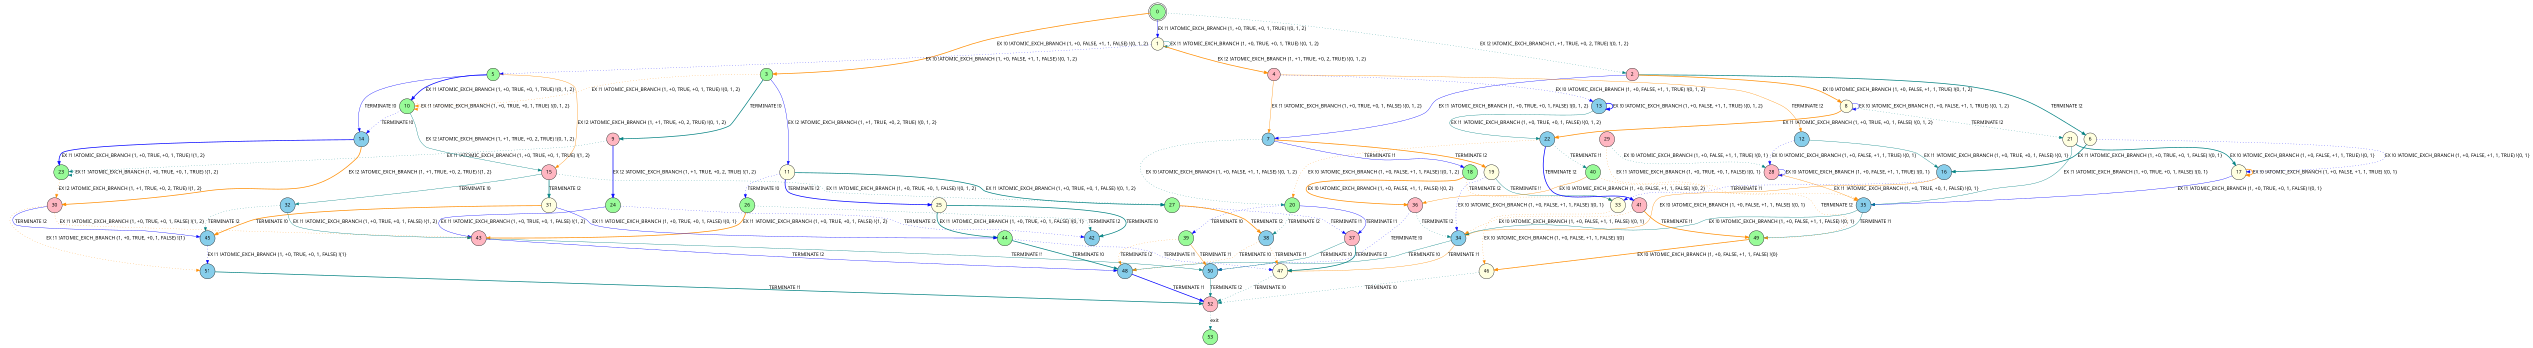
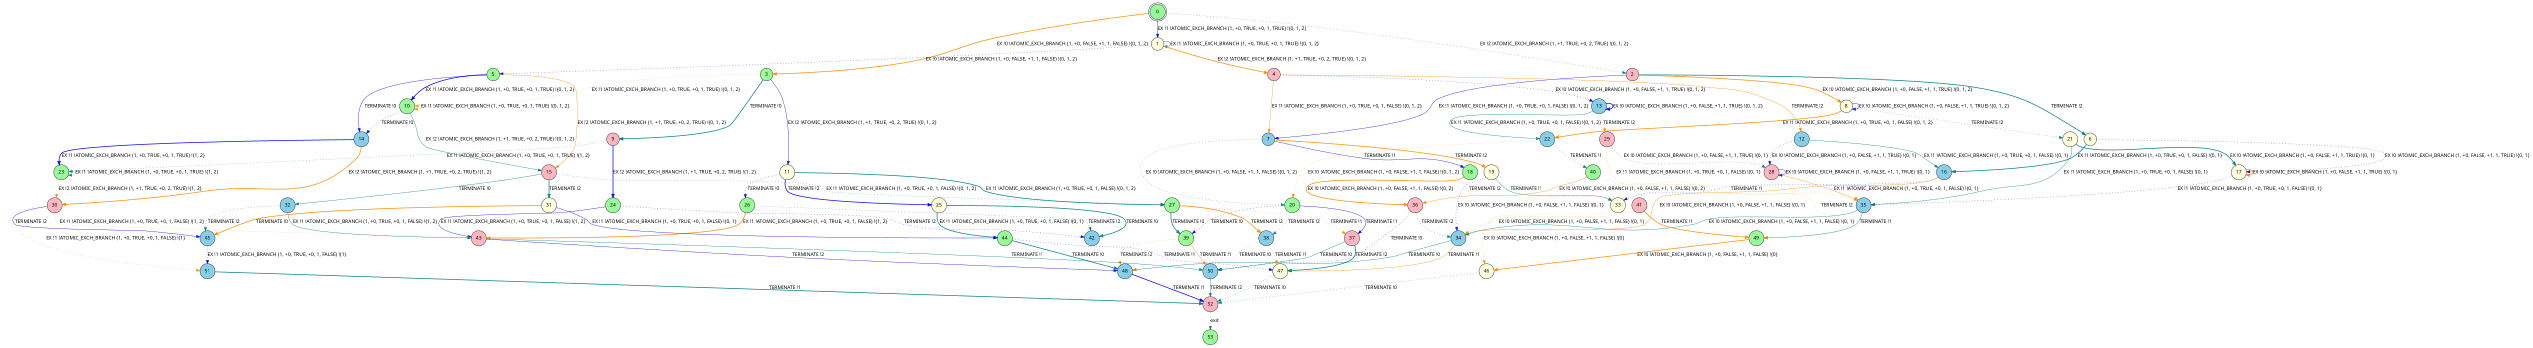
  digraph {
    fontname="Noto Sans"
    node [fillcolor=palegreen fontname="Noto Sans" shape=circle style=filled]
    edge [color=teal fontname="Noto Sans" style=dotted]
    0 [peripheries=2]
    1 [fillcolor=lightyellow]
    2 [fillcolor=lightpink]
    3
    4 [fillcolor=lightpink]
    5
    6 [fillcolor=lightyellow]
    7 [fillcolor=skyblue]
    8 [fillcolor=lightyellow]
    9 [fillcolor=lightpink]
    10
    11 [fillcolor=lightyellow]
    12 [fillcolor=skyblue]
    13 [fillcolor=skyblue]
    14 [fillcolor=skyblue]
    15 [fillcolor=lightpink]
    16 [fillcolor=skyblue]
    17 [fillcolor=lightyellow]
    18
    19 [fillcolor=lightyellow]
    20
    21 [fillcolor=lightyellow]
    22 [fillcolor=skyblue]
    23
    24
    25 [fillcolor=lightyellow]
    26
    27
    28 [fillcolor=lightpink]
    29 [fillcolor=lightpink]
    30 [fillcolor=lightpink]
    31 [fillcolor=lightyellow]
    32 [fillcolor=skyblue]
    33 [fillcolor=lightyellow]
    34 [fillcolor=skyblue]
    35 [fillcolor=skyblue]
    36 [fillcolor=lightpink]
    37 [fillcolor=lightpink]
    38 [fillcolor=skyblue]
    39
    40
    41 [fillcolor=lightpink]
    42 [fillcolor=skyblue]
    43 [fillcolor=lightpink]
    44
    45 [fillcolor=skyblue]
    51 [fillcolor=skyblue]
    46 [fillcolor=lightyellow]
    47 [fillcolor=lightyellow]
    48 [fillcolor=skyblue]
    49
    50 [fillcolor=skyblue]
    52 [fillcolor=lightpink]
    53
    0 -> 1 [color=blue label="EX !1 !ATOMIC_EXCH_BRANCH (1, +0, TRUE, +0, 1, TRUE) !{0, 1, 2}" style=solid]
    0 -> 2 [label="EX !2 !ATOMIC_EXCH_BRANCH (1, +1, TRUE, +0, 2, TRUE) !{0, 1, 2}"]
    0 -> 3 [color=darkorange label="EX !0 !ATOMIC_EXCH_BRANCH (1, +0, FALSE, +1, 1, FALSE) !{0, 1, 2}" style=bold]
    1 -> 1 [label="EX !1 !ATOMIC_EXCH_BRANCH (1, +0, TRUE, +0, 1, TRUE) !{0, 1, 2}" style=solid]
    1 -> 4 [color=darkorange label="EX !2 !ATOMIC_EXCH_BRANCH (1, +1, TRUE, +0, 2, TRUE) !{0, 1, 2}" style=bold]
    1 -> 5 [color=blue label="EX !0 !ATOMIC_EXCH_BRANCH (1, +0, FALSE, +1, 1, FALSE) !{0, 1, 2}"]
    2 -> 6 [label="TERMINATE !2" style=bold]
    2 -> 7 [color=blue label="EX !1 !ATOMIC_EXCH_BRANCH (1, +0, TRUE, +0, 1, FALSE) !{0, 1, 2}" style=solid]
    2 -> 8 [color=darkorange label="EX !0 !ATOMIC_EXCH_BRANCH (1, +0, FALSE, +1, 1, TRUE) !{0, 1, 2}" style=bold]
    3 -> 9 [label="TERMINATE !0" style=bold]
    3 -> 10 [color=darkorange label="EX !1 !ATOMIC_EXCH_BRANCH (1, +0, TRUE, +0, 1, TRUE) !{0, 1, 2}"]
    3 -> 11 [color=blue label="EX !2 !ATOMIC_EXCH_BRANCH (1, +1, TRUE, +0, 2, TRUE) !{0, 1, 2}" style=solid]
    4 -> 7 [color=darkorange label="EX !1 !ATOMIC_EXCH_BRANCH (1, +0, TRUE, +0, 1, FALSE) !{0, 1, 2}" style=solid]
    4 -> 12 [color=darkorange label="TERMINATE !2" style=solid]
    4 -> 13 [color=blue label="EX !0 !ATOMIC_EXCH_BRANCH (1, +0, FALSE, +1, 1, TRUE) !{0, 1, 2}"]
    5 -> 10 [color=blue label="EX !1 !ATOMIC_EXCH_BRANCH (1, +0, TRUE, +0, 1, TRUE) !{0, 1, 2}" style=bold]
    5 -> 14 [color=blue label="TERMINATE !0" style=solid]
    5 -> 15 [color=darkorange label="EX !2 !ATOMIC_EXCH_BRANCH (1, +1, TRUE, +0, 2, TRUE) !{0, 1, 2}" style=solid]
    6 -> 16 [label="EX !1 !ATOMIC_EXCH_BRANCH (1, +0, TRUE, +0, 1, FALSE) !{0, 1}" style=bold]
    6 -> 17 [color=blue label="EX !0 !ATOMIC_EXCH_BRANCH (1, +0, FALSE, +1, 1, TRUE) !{0, 1}"]
    7 -> 18 [color=blue label="TERMINATE !1" style=solid]
    7 -> 19 [color=darkorange label="TERMINATE !2" style=bold]
    7 -> 20 [label="EX !0 !ATOMIC_EXCH_BRANCH (1, +0, FALSE, +1, 1, FALSE) !{0, 1, 2}"]
    8 -> 8 [color=blue label="EX !0 !ATOMIC_EXCH_BRANCH (1, +0, FALSE, +1, 1, TRUE) !{0, 1, 2}" style=solid]
    8 -> 21 [label="TERMINATE !2"]
    8 -> 22 [color=darkorange label="EX !1 !ATOMIC_EXCH_BRANCH (1, +0, TRUE, +0, 1, FALSE) !{0, 1, 2}" style=bold]
    9 -> 23 [label="EX !1 !ATOMIC_EXCH_BRANCH (1, +0, TRUE, +0, 1, TRUE) !{1, 2}"]
    9 -> 24 [color=blue label="EX !2 !ATOMIC_EXCH_BRANCH (1, +1, TRUE, +0, 2, TRUE) !{1, 2}" style=bold]
    10 -> 10 [color=darkorange label="EX !1 !ATOMIC_EXCH_BRANCH (1, +0, TRUE, +0, 1, TRUE) !{0, 1, 2}"]
    10 -> 14 [color=blue label="TERMINATE !0"]
    10 -> 15 [label="EX !2 !ATOMIC_EXCH_BRANCH (1, +1, TRUE, +0, 2, TRUE) !{0, 1, 2}" style=solid]
    11 -> 25 [color=blue label="TERMINATE !2" style=bold]
    11 -> 26 [color=blue label="TERMINATE !0"]
    11 -> 27 [label="EX !1 !ATOMIC_EXCH_BRANCH (1, +0, TRUE, +0, 1, FALSE) !{0, 1, 2}" style=bold]
    12 -> 16 [label="EX !1 !ATOMIC_EXCH_BRANCH (1, +0, TRUE, +0, 1, FALSE) !{0, 1}" style=solid]
    12 -> 28 [color=blue label="EX !0 !ATOMIC_EXCH_BRANCH (1, +0, FALSE, +1, 1, TRUE) !{0, 1}"]
    13 -> 13 [color=blue label="EX !0 !ATOMIC_EXCH_BRANCH (1, +0, FALSE, +1, 1, TRUE) !{0, 1, 2}" style=bold]
    13 -> 22 [label="EX !1 !ATOMIC_EXCH_BRANCH (1, +0, TRUE, +0, 1, FALSE) !{0, 1, 2}" style=solid]
+   13 -> 29 [color=darkorange label="TERMINATE !2"]
    14 -> 23 [color=blue label="EX !1 !ATOMIC_EXCH_BRANCH (1, +0, TRUE, +0, 1, TRUE) !{1, 2}" style=bold]
    14 -> 30 [color=darkorange label="EX !2 !ATOMIC_EXCH_BRANCH (1, +1, TRUE, +0, 2, TRUE) !{1, 2}" style=bold]
    15 -> 27 [label="EX !1 !ATOMIC_EXCH_BRANCH (1, +0, TRUE, +0, 1, FALSE) !{0, 1, 2}"]
    15 -> 31 [label="TERMINATE !2" style=bold]
    15 -> 32 [label="TERMINATE !0" style=solid]
    16 -> 33 [color=blue label="TERMINATE !1"]
    16 -> 34 [color=darkorange label="EX !0 !ATOMIC_EXCH_BRANCH (1, +0, FALSE, +1, 1, FALSE) !{0, 1}" style=solid]
    17 -> 17 [color=darkorange label="EX !0 !ATOMIC_EXCH_BRANCH (1, +0, FALSE, +1, 1, TRUE) !{0, 1}" style=bold]
-   17 -> 35 [color=blue label="EX !1 !ATOMIC_EXCH_BRANCH (1, +0, TRUE, +0, 1, FALSE) !{0, 1}" style=solid]
+   17 -> 35 [color=blue label="EX !1 !ATOMIC_EXCH_BRANCH (1, +0, TRUE, +0, 1, FALSE) !{0, 1}"]
    18 -> 33 [color=darkorange label="TERMINATE !2"]
    18 -> 36 [color=darkorange label="EX !0 !ATOMIC_EXCH_BRANCH (1, +0, FALSE, +1, 1, FALSE) !{0, 2}" style=bold]
    19 -> 33 [label="TERMINATE !1" style=solid]
    19 -> 34 [color=blue label="EX !0 !ATOMIC_EXCH_BRANCH (1, +0, FALSE, +1, 1, FALSE) !{0, 1}"]
    20 -> 37 [color=blue label="TERMINATE !1" style=solid]
    20 -> 38 [label="TERMINATE !2"]
    20 -> 39 [color=blue label="TERMINATE !0"]
    21 -> 17 [label="EX !0 !ATOMIC_EXCH_BRANCH (1, +0, FALSE, +1, 1, TRUE) !{0, 1}" style=bold]
    21 -> 35 [label="EX !1 !ATOMIC_EXCH_BRANCH (1, +0, TRUE, +0, 1, FALSE) !{0, 1}" style=solid]
    22 -> 20 [color=darkorange label="EX !0 !ATOMIC_EXCH_BRANCH (1, +0, FALSE, +1, 1, FALSE) !{0, 1, 2}"]
    22 -> 40 [label="TERMINATE !1"]
-   22 -> 41 [color=blue label="TERMINATE !2" style=bold]
    23 -> 23 [label="EX !1 !ATOMIC_EXCH_BRANCH (1, +0, TRUE, +0, 1, TRUE) !{1, 2}"]
    23 -> 30 [color=darkorange label="EX !2 !ATOMIC_EXCH_BRANCH (1, +1, TRUE, +0, 2, TRUE) !{1, 2}"]
    24 -> 42 [color=blue label="TERMINATE !2"]
    24 -> 43 [color=blue label="EX !1 !ATOMIC_EXCH_BRANCH (1, +0, TRUE, +0, 1, FALSE) !{1, 2}" style=solid]
    25 -> 42 [label="TERMINATE !0" style=bold]
    25 -> 44 [label="EX !1 !ATOMIC_EXCH_BRANCH (1, +0, TRUE, +0, 1, FALSE) !{0, 1}" style=bold]
    26 -> 42 [label="TERMINATE !2"]
    26 -> 43 [color=darkorange label="EX !1 !ATOMIC_EXCH_BRANCH (1, +0, TRUE, +0, 1, FALSE) !{1, 2}" style=bold]
-   27 -> 37 [color=blue label="TERMINATE !1"]
+   27 -> 37 [color=darkorange label="TERMINATE !1"]
    27 -> 38 [color=darkorange label="TERMINATE !2" style=bold]
+   27 -> 39 [label="TERMINATE !0" style=bold]
    28 -> 28 [color=blue label="EX !0 !ATOMIC_EXCH_BRANCH (1, +0, FALSE, +1, 1, TRUE) !{0, 1}" style=solid]
    28 -> 35 [color=darkorange label="EX !1 !ATOMIC_EXCH_BRANCH (1, +0, TRUE, +0, 1, FALSE) !{0, 1}" style=solid]
    29 -> 28 [label="EX !0 !ATOMIC_EXCH_BRANCH (1, +0, FALSE, +1, 1, TRUE) !{0, 1}"]
    29 -> 35 [color=darkorange label="EX !1 !ATOMIC_EXCH_BRANCH (1, +0, TRUE, +0, 1, FALSE) !{0, 1}"]
    30 -> 43 [color=darkorange label="EX !1 !ATOMIC_EXCH_BRANCH (1, +0, TRUE, +0, 1, FALSE) !{1, 2}"]
    30 -> 45 [color=blue label="TERMINATE !2" style=solid]
    30 -> 51 [color=darkorange label="EX !1 !ATOMIC_EXCH_BRANCH (1, +0, TRUE, +0, 1, FALSE) !{1}"]
    31 -> 44 [color=blue label="EX !1 !ATOMIC_EXCH_BRANCH (1, +0, TRUE, +0, 1, FALSE) !{0, 1}" style=solid]
    31 -> 45 [color=darkorange label="TERMINATE !0" style=bold]
    32 -> 43 [label="EX !1 !ATOMIC_EXCH_BRANCH (1, +0, TRUE, +0, 1, FALSE) !{1, 2}" style=solid]
    32 -> 45 [label="TERMINATE !2"]
    33 -> 46 [color=darkorange label="EX !0 !ATOMIC_EXCH_BRANCH (1, +0, FALSE, +1, 1, FALSE) !{0}"]
    34 -> 47 [color=darkorange label="TERMINATE !1" style=solid]
    34 -> 48 [label="TERMINATE !0" style=solid]
    35 -> 34 [label="EX !0 !ATOMIC_EXCH_BRANCH (1, +0, FALSE, +1, 1, FALSE) !{0, 1}" style=solid]
    35 -> 49 [label="TERMINATE !1" style=solid]
    36 -> 34 [label="TERMINATE !2"]
    36 -> 50 [color=blue label="TERMINATE !0"]
    37 -> 47 [label="TERMINATE !2" style=bold]
    37 -> 50 [label="TERMINATE !0" style=solid]
    38 -> 47 [color=darkorange label="TERMINATE !1"]
    38 -> 48 [color=darkorange label="TERMINATE !0"]
    39 -> 48 [color=darkorange label="TERMINATE !2"]
    39 -> 50 [color=darkorange label="TERMINATE !1" style=solid]
    40 -> 36 [color=darkorange label="EX !0 !ATOMIC_EXCH_BRANCH (1, +0, FALSE, +1, 1, FALSE) !{0, 2}" style=solid]
    40 -> 49 [color=darkorange label="TERMINATE !2"]
    41 -> 34 [color=darkorange label="EX !0 !ATOMIC_EXCH_BRANCH (1, +0, FALSE, +1, 1, FALSE) !{0, 1}"]
    41 -> 49 [color=darkorange label="TERMINATE !1" style=bold]
    43 -> 48 [color=blue label="TERMINATE !2" style=solid]
    43 -> 50 [label="TERMINATE !1" style=solid]
    44 -> 47 [color=blue label="TERMINATE !1"]
    44 -> 48 [label="TERMINATE !0" style=bold]
    45 -> 51 [color=blue label="EX !1 !ATOMIC_EXCH_BRANCH (1, +0, TRUE, +0, 1, FALSE) !{1}"]
    51 -> 52 [label="TERMINATE !1" style=bold]
    46 -> 52 [label="TERMINATE !0"]
    47 -> 52 [label="TERMINATE !0"]
    48 -> 52 [color=blue label="TERMINATE !1" style=bold]
    49 -> 46 [color=darkorange label="EX !0 !ATOMIC_EXCH_BRANCH (1, +0, FALSE, +1, 1, FALSE) !{0}" style=bold]
    50 -> 52 [label="TERMINATE !2" style=solid]
    52 -> 53 [label=exit]
  }
